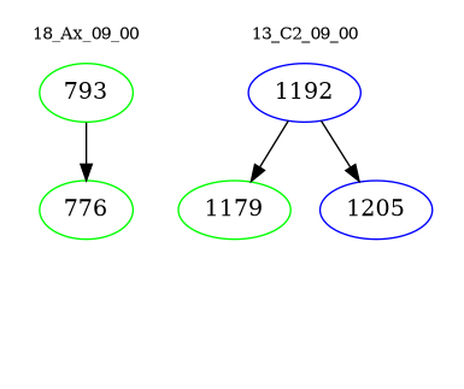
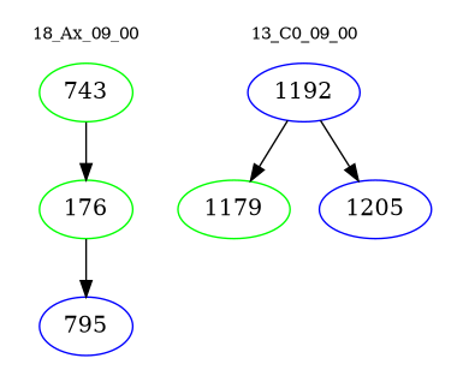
  digraph {
    node [color=green]
    edge [color=black]
-   n1 [label=776]
-   n2 [label=793]
+   n1 [label=176]
+   n2 [label=743]
+   n3 [color=blue label=795]
    n4 [color=blue label=1192]
    n5 [label=1179]
    n6 [color=blue label=1205]
    subgraph cluster_1 {
      color=white
      fontsize=10
      label="18_Ax_09_00"
      n1
      n2
+     n3
    }
    subgraph cluster_2 {
      color=white
      fontsize=10
-     label="13_C2_09_00"
+     label="13_C0_09_00"
      n4
      n5
      n6
    }
+   n1 -> n3
    n2 -> n1
    n4 -> n5
    n4 -> n6
  }
